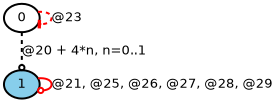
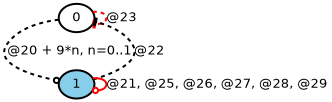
  digraph {
    fontname="DejaVu Sans"
    node [fontsize=20 penwidth=3 shape=oval style="rounded,filled" fontname="DejaVu Sans"]
    edge [arrowsize=1 color=red fontsize=20 penwidth=3 style=dashed arrowhead=tee fontname="DejaVu Sans"]
    0 [fillcolor=white]
    1 [fillcolor=skyblue]
    0 -> 0 [label="@23"]
-   0 -> 1 [color=black label="@20 + 4*n, n=0..1" arrowhead=odot]
+   0 -> 1 [color=black label="@20 + 9*n, n=0..1" arrowhead=odot]
+   1 -> 0 [color=black label="@22"]
    1 -> 1 [label="@21, @25, @26, @27, @28, @29" style=solid arrowhead=odot]
  }
